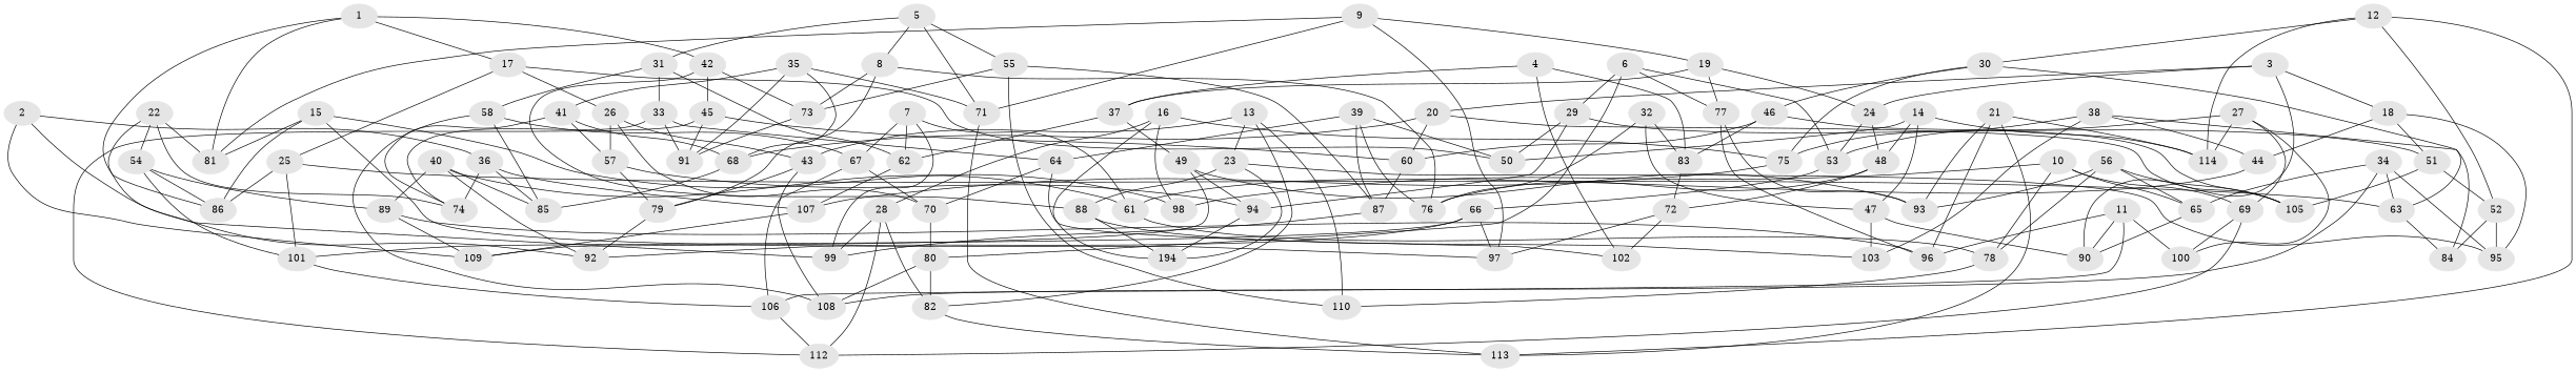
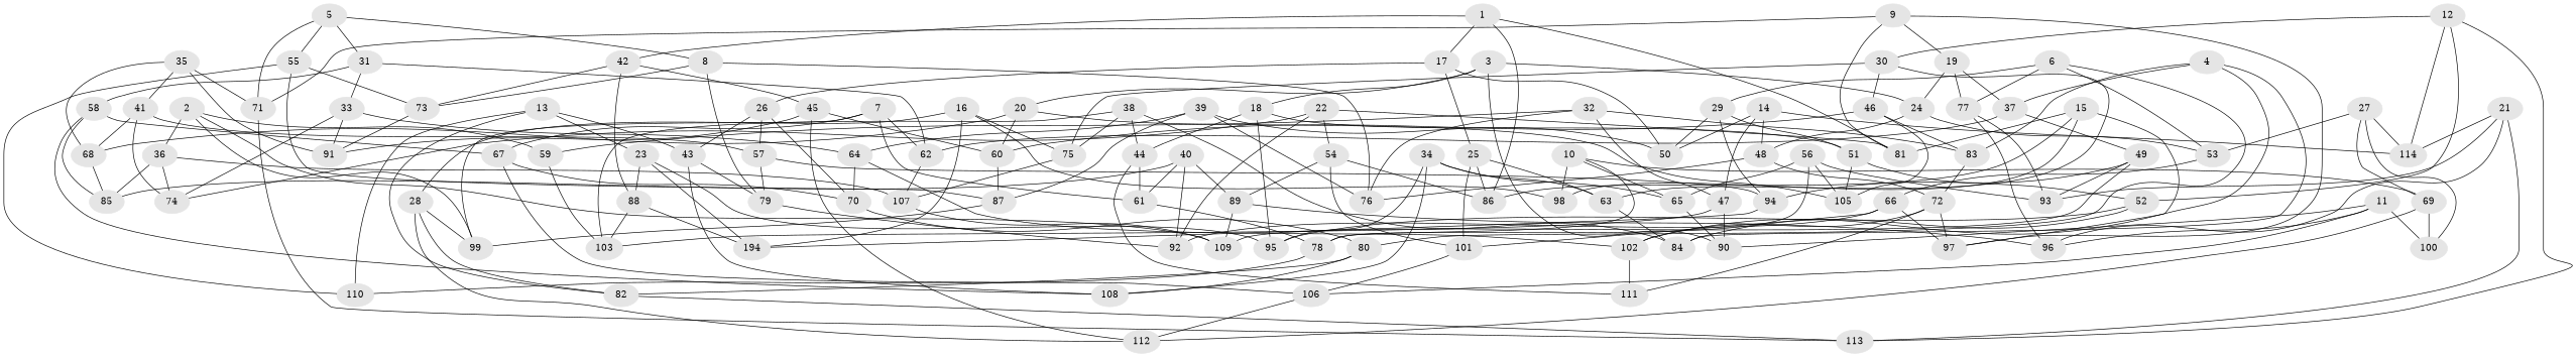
  graph {
    node [color=gray90 style=filled]
    1
    17
    42
    81
    86
    50
    25
    26
    73
    88
    45
    2
    36
+   59
    99
    109
    74
    85
    107
    103
    3
    18
    20
    24
    90
    44
    51
    95
    60
    68
    105
    53
    48
    4
    37
    83
    84
    102
    62
    49
    72
+   111
    5
    8
    31
    55
    71
    76
    79
    33
    58
    110
    87
    113
    6
    29
    77
    80
    94
    66
    96
    93
    82
    108
    7
    61
    67
    78
    106
    70
    91
    92
    9
    19
    97
    10
    65
    69
    98
    100
    112
    11
    12
    30
    52
    114
    75
    63
    46
    13
    23
    43
    n93 [label=194]
    14
    47
    15
    16
    28
    101
    57
    21
    22
    54
    89
    27
    64
    32
    34
    35
    41
    38
    39
    40
    56
    1 -- 17
    1 -- 42
    1 -- 81
    1 -- 86
    17 -- 50
    17 -- 25
    17 -- 26
    42 -- 73
    42 -- 88
    42 -- 45
    25 -- 86
    25 -- 63
    25 -- 101
    26 -- 70
    26 -- 43
    26 -- 57
    73 -- 91
    88 -- 103
    88 -- n93
    45 -- 60
    45 -- 91
    45 -- 112
    2 -- 36
+   2 -- 59
    2 -- 99
    2 -- 109
    36 -- 74
    36 -- 85
    36 -- 107
+   59 -- 103
    107 -- 109
    3 -- 18
    3 -- 20
    3 -- 24
    3 -- 90
    18 -- 44
    18 -- 51
    18 -- 95
    20 -- 60
    20 -- 68
    20 -- 105
    24 -- 53
    24 -- 48
+   44 -- 111
    44 -- 61
    51 -- 105
    51 -- 52
    60 -- 87
    68 -- 85
    53 -- 66
    48 -- 72
    48 -- 76
    4 -- 37
    4 -- 83
+   4 -- 84
    4 -- 102
    37 -- 62
    37 -- 49
    83 -- 72
+   102 -- 111
    62 -- 107
    49 -- 109
    49 -- 94
    49 -- 93
    72 -- 102
+   72 -- 111
    72 -- 97
    5 -- 8
    5 -- 31
    5 -- 55
    5 -- 71
    8 -- 73
    8 -- 76
    8 -- 79
    31 -- 62
    31 -- 33
    31 -- 58
    55 -- 73
    55 -- 110
    55 -- 87
    71 -- 113
    79 -- 92
    33 -- 74
    33 -- 91
    33 -- 64
    58 -- 85
    58 -- 108
    58 -- 67
    87 -- 99
    6 -- 53
    6 -- 29
    6 -- 77
    6 -- 80
    29 -- 50
    29 -- 51
    29 -- 94
    77 -- 96
    77 -- 93
    80 -- 82
    80 -- 108
    94 -- n93
    66 -- 92
    66 -- 97
    66 -- 101
    82 -- 113
    7 -- 99
    7 -- 62
    7 -- 61
    7 -- 67
    61 -- 78
    67 -- 106
    67 -- 70
    78 -- 110
    106 -- 112
    70 -- 80
    9 -- 81
    9 -- 71
    9 -- 19
    9 -- 97
    19 -- 24
    19 -- 37
    19 -- 77
    10 -- 78
    10 -- 65
    10 -- 69
    10 -- 98
    65 -- 90
    69 -- 100
    69 -- 112
    11 -- 90
    11 -- 96
    11 -- 106
    11 -- 100
    12 -- 113
    12 -- 30
    12 -- 52
    12 -- 114
    30 -- 75
    30 -- 63
    30 -- 46
    52 -- 95
    52 -- 84
    75 -- 107
    63 -- 84
    46 -- 60
    46 -- 105
    46 -- 83
    13 -- 110
    13 -- 82
    13 -- 23
    13 -- 43
    23 -- 88
    23 -- 95
    23 -- n93
    43 -- 79
    43 -- 108
    14 -- 50
    14 -- 48
    14 -- 114
    14 -- 47
    47 -- 103
    47 -- 90
    15 -- 81
    15 -- 86
    15 -- 97
    15 -- 98
    16 -- 98
    16 -- 75
    16 -- n93
    16 -- 28
    28 -- 99
    28 -- 82
    28 -- 112
    101 -- 106
    57 -- 79
    57 -- 94
    21 -- 113
    21 -- 96
    21 -- 93
    21 -- 114
    22 -- 81
    22 -- 74
    22 -- 92
    22 -- 54
    54 -- 86
    54 -- 101
    54 -- 89
    89 -- 109
    89 -- 96
    27 -- 53
    27 -- 69
    27 -- 100
    27 -- 114
    64 -- 102
    64 -- 70
+   32 -- 59
    32 -- 83
    32 -- 76
    32 -- 47
    34 -- 95
    34 -- 108
    34 -- 65
    34 -- 63
    35 -- 68
    35 -- 71
    35 -- 91
    35 -- 41
    41 -- 74
    41 -- 68
    41 -- 57
    38 -- 103
    38 -- 44
    38 -- 84
    38 -- 75
    39 -- 50
    39 -- 76
    39 -- 87
    39 -- 64
    40 -- 85
    40 -- 61
    40 -- 92
    40 -- 89
    56 -- 105
    56 -- 93
    56 -- 78
    56 -- 65
  }
